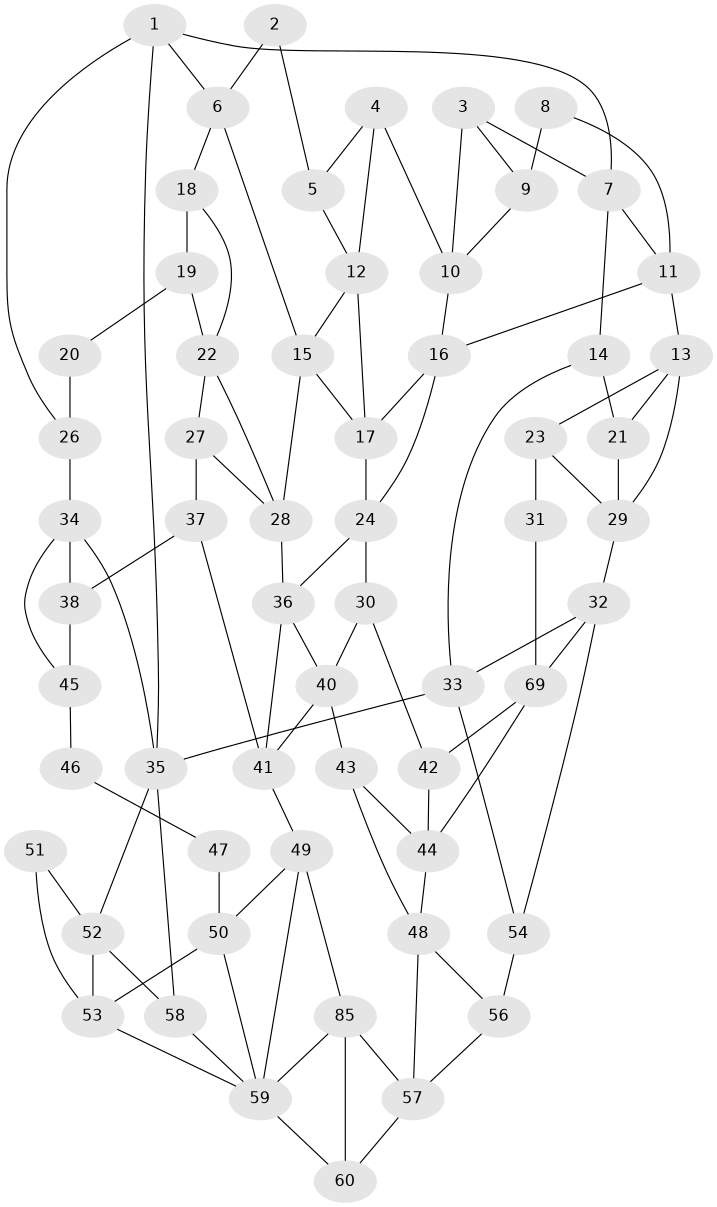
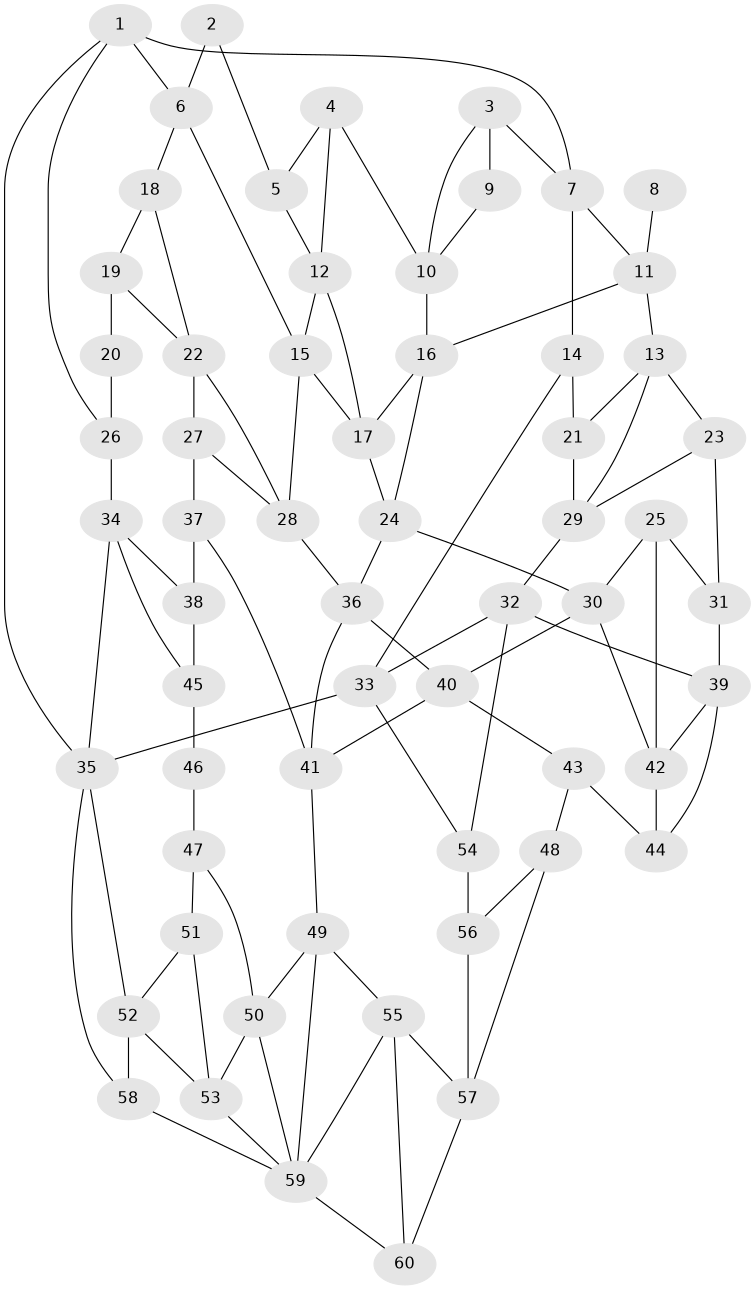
  graph {
    fontname="DejaVu Sans"
    node [color=gray90 fontname="DejaVu Sans" style=filled]
    edge [fontname="DejaVu Sans" weight=1.0]
    1
    6
    7
    26
    35
    15
    18
    11
    14
    34
    52
    58
    2
    5
    12
    3
    9
    10
    16
    4
    17
    28
    19
    22
    13
    21
    33
    8
    24
    23
    29
    31
    32
    54
    36
    30
    20
    27
    37
-   39 [label=69]
+   39
    42
    40
    41
+   25
    44
    38
    45
    43
    56
    46
    53
    59
    49
    48
    50
-   55 [label=85]
+   55
    57
    47
    51
    60
    1 -- 6
    1 -- 7
    1 -- 26
    1 -- 35
    6 -- 15
    6 -- 18
    7 -- 11
    7 -- 14 [weight=2.0]
    26 -- 34
    35 -- 52
    35 -- 58
    15 -- 17
    15 -- 28
    18 -- 19
    18 -- 22
    11 -- 16
    11 -- 13
    14 -- 21 [weight=2.0]
    14 -- 33
    34 -- 35
    34 -- 38
    34 -- 45
    52 -- 58
    52 -- 53
    58 -- 59
    2 -- 6
    2 -- 5
    5 -- 12
    12 -- 15
    12 -- 17
    3 -- 7
    3 -- 9
    3 -- 10
    9 -- 10
    10 -- 16
    16 -- 17
    16 -- 24
    4 -- 5 [weight=2.0]
    4 -- 12
    4 -- 10
    17 -- 24
    28 -- 36
    19 -- 22
    19 -- 20
    22 -- 28
    22 -- 27
    13 -- 21
    13 -- 23
    13 -- 29
    21 -- 29
    33 -- 35
    33 -- 54
    8 -- 11
-   8 -- 9 [weight=2.0]
    24 -- 36
    24 -- 30
    23 -- 29
    23 -- 31 [weight=2.0]
    29 -- 32
    31 -- 39
    32 -- 33
    32 -- 54
    32 -- 39
    54 -- 56 [weight=2.0]
    36 -- 40
    36 -- 41
    30 -- 42
    30 -- 40
    20 -- 26 [weight=2.0]
    27 -- 28
    27 -- 37
    37 -- 41
    37 -- 38 [weight=2.0]
    39 -- 42
    39 -- 44
    42 -- 44
    40 -- 41
    40 -- 43
    41 -- 49
-   44 -- 48
+   25 -- 31
+   25 -- 30
+   25 -- 42
    38 -- 45
    45 -- 46 [weight=2.0]
    43 -- 44
    43 -- 48
    56 -- 57
    46 -- 47 [weight=2.0]
    53 -- 59
    59 -- 60
    49 -- 59
    49 -- 50
    49 -- 55
    48 -- 56
    48 -- 57
    50 -- 53
    50 -- 59
    55 -- 59
    55 -- 57
    55 -- 60
    57 -- 60
    47 -- 50
+   47 -- 51
    51 -- 52
    51 -- 53
  }
